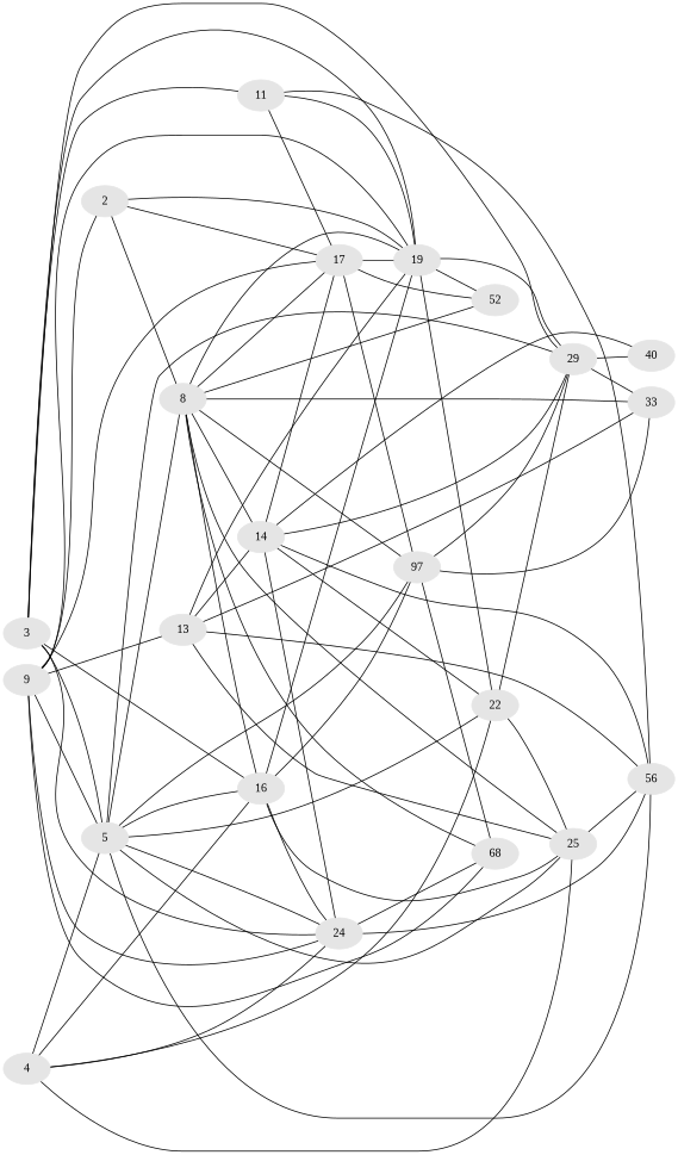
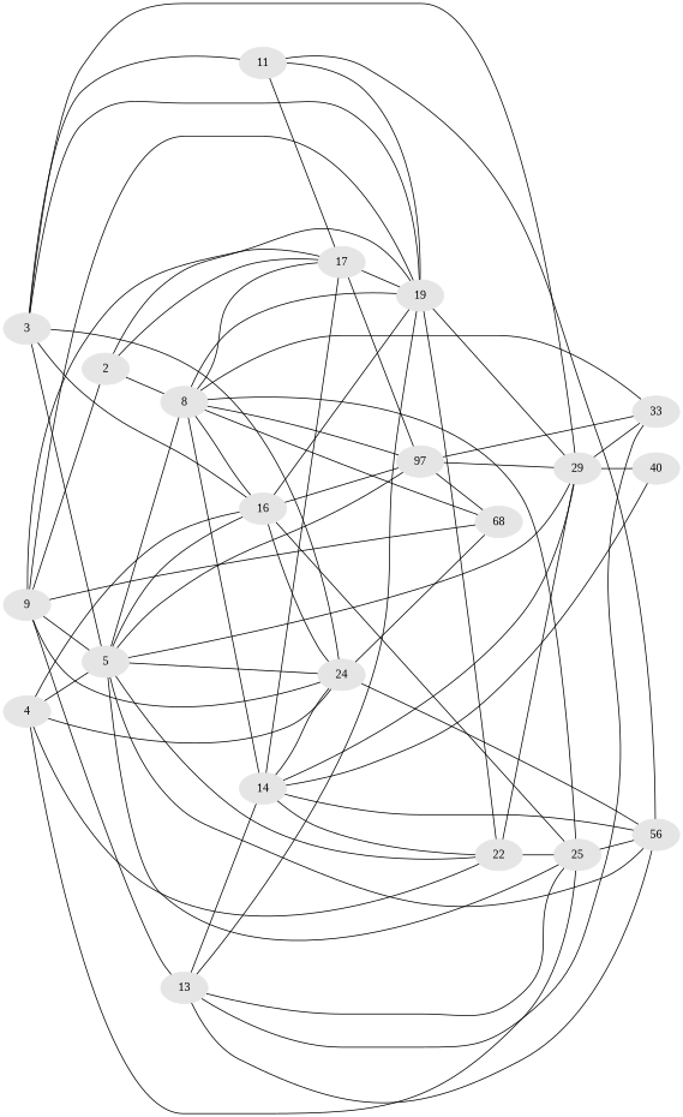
  graph {
    fontname="Liberation Serif"
    rankdir=LR
    node [color=gray90 fontname="Liberation Serif" style=filled]
    edge [fontname="Liberation Serif"]
    n1 [label=9 super="+6+7"]
    2 [super="+9"]
    5 [super="+58+46+10+15"]
    13 [super="+49+41"]
    17 [super="+44+48"]
    19 [super="+57+21+30"]
    24 [super="+28+43+35"]
    68
    8 [super="+73+53+36"]
    16 [super="+60+20"]
    29 [super="+66+31+62"]
    22 [super="+55+45"]
    25 [super="+63+50+32"]
    n14 [label=97 super="+70+39"]
    56 [super="+69"]
    14 [super="+23"]
    33 [super="+42"]
-   52
    3 [super="+12+71"]
    11
    40
    4 [super="+47"]
    n1 -- 2
    n1 -- 5
    n1 -- 13 [weight=2]
    n1 -- 17
    n1 -- 19
    n1 -- 24
    n1 -- 68
    2 -- 17 [weight=2]
    2 -- 19 [weight=2]
    2 -- 8
    5 -- 24
    5 -- 8
    5 -- 16
    5 -- 29
    5 -- 22
    5 -- 25 [weight=3]
    5 -- n14
    5 -- 56
    13 -- 19 [weight=2]
    13 -- 25
    13 -- 56
    13 -- 14
    13 -- 33
    17 -- 19 [weight=2]
    17 -- n14
-   17 -- 52
    19 -- 29
    19 -- 22 [weight=4]
-   19 -- 52
    24 -- 68
    24 -- 56
    8 -- 17
    8 -- 19 [weight=2]
    8 -- 68
    8 -- 16
    8 -- 25
    8 -- n14
    8 -- 14
    8 -- 33 [weight=2]
-   8 -- 52 [weight=2]
    16 -- 19 [weight=3]
    16 -- 24
    16 -- 25
    16 -- n14
    29 -- 33 [weight=2]
    29 -- 40 [weight=3]
    22 -- 29
    22 -- 25 [weight=2]
    25 -- 56
    n14 -- 68
    n14 -- 29 [weight=2]
    n14 -- 33
    14 -- 17
    14 -- 24
    14 -- 29
    14 -- 22
    14 -- 56
    14 -- 40
    3 -- 5
    3 -- 19
    3 -- 24 [weight=3]
    3 -- 16
    3 -- 29
    3 -- 11
    11 -- 17
    11 -- 19
    11 -- 56
    4 -- 5 [weight=2]
    4 -- 24
    4 -- 16
    4 -- 22
    4 -- 25
  }
